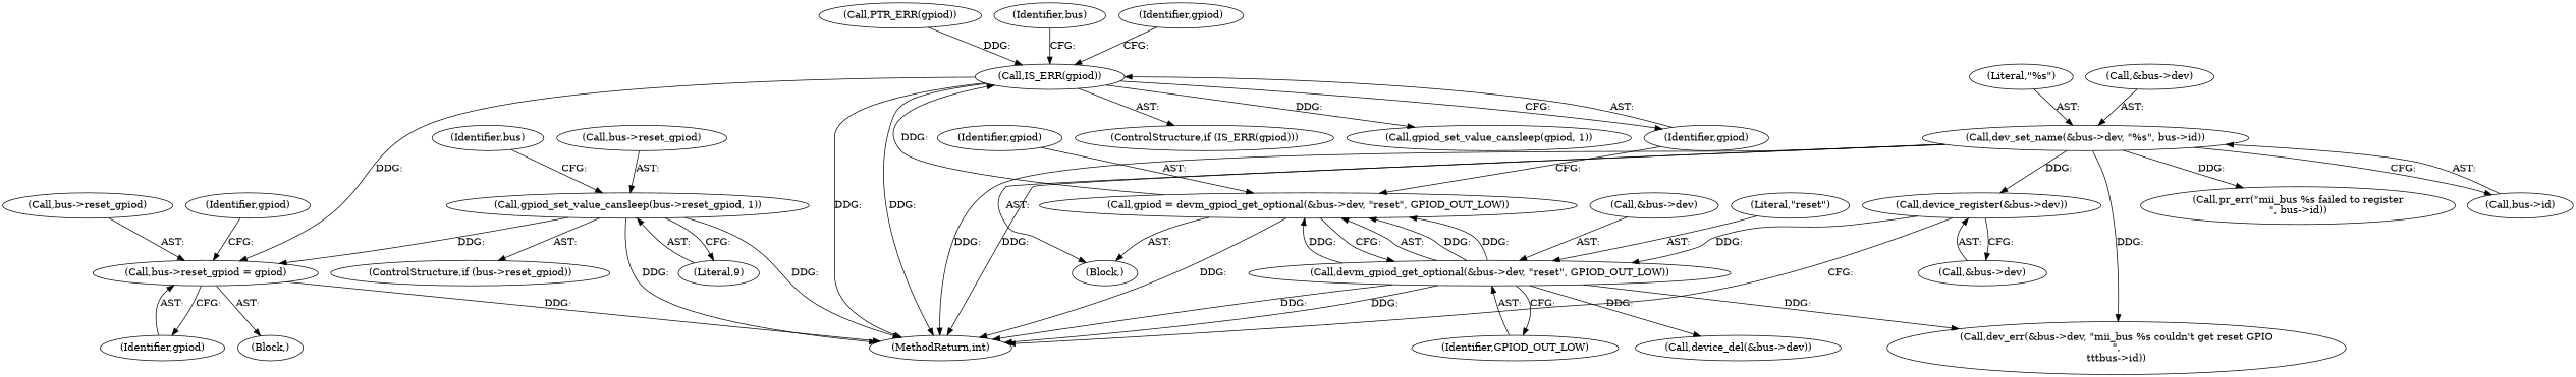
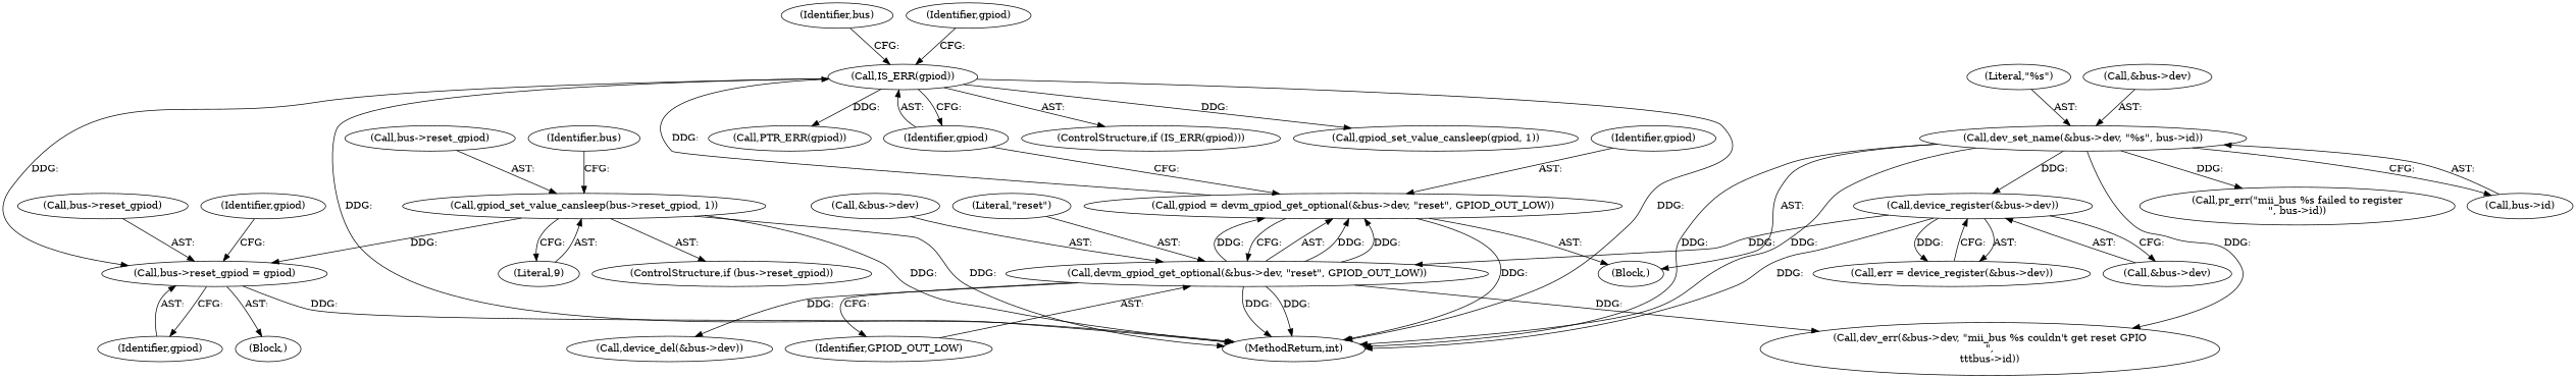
  digraph {
    n1 [label="(Call,bus->reset_gpiod = gpiod)"]
    n2 [label="(Identifier,gpiod)"]
    n3 [label="(Block,)"]
    n4 [label="(MethodReturn,int)"]
    n5 [label="(Call,gpiod_set_value_cansleep(bus->reset_gpiod, 1))"]
    n6 [label="(Literal,9)"]
    n7 [label="(ControlStructure,if (bus->reset_gpiod))"]
    n8 [label="(Call,IS_ERR(gpiod))"]
    n9 [label="(Identifier,gpiod)"]
    n10 [label="(Call,PTR_ERR(gpiod))"]
    n11 [label="(ControlStructure,if (IS_ERR(gpiod)))"]
    n12 [label="(Call,gpiod_set_value_cansleep(gpiod, 1))"]
    n13 [label="(Call,gpiod = devm_gpiod_get_optional(&bus->dev, \"reset\", GPIOD_OUT_LOW))"]
    n14 [label="(Call,devm_gpiod_get_optional(&bus->dev, \"reset\", GPIOD_OUT_LOW))"]
    n15 [label="(Block,)"]
    n16 [label="(Call,device_del(&bus->dev))"]
    n17 [label="(Call,dev_err(&bus->dev, \"mii_bus %s couldn't get reset GPIO\n\",\n\t\t\tbus->id))"]
    n18 [label="(Identifier,GPIOD_OUT_LOW)"]
    n19 [label="(Call,device_register(&bus->dev))"]
    n20 [label="(Call,&bus->dev)"]
+   n21 [label="(Call,err = device_register(&bus->dev))"]
    n22 [label="(Call,dev_set_name(&bus->dev, \"%s\", bus->id))"]
    n23 [label="(Call,pr_err(\"mii_bus %s failed to register\n\", bus->id))"]
    n24 [label="(Call,bus->id)"]
    n25 [label="(Identifier,bus)"]
    n26 [label="(Identifier,gpiod)"]
    n27 [label="(Literal,\"%s\")"]
    n28 [label="(Call,&bus->dev)"]
    n29 [label="(Call,&bus->dev)"]
    n30 [label="(Identifier,gpiod)"]
    n31 [label="(Call,bus->reset_gpiod)"]
    n32 [label="(Call,bus->reset_gpiod)"]
    n33 [label="(Identifier,bus)"]
    n34 [label="(Identifier,gpiod)"]
    n35 [label="(Literal,\"reset\")"]
    n1 -> n2 [label="CFG: "]
    n1 -> n3 [label="AST: "]
    n1 -> n4 [label="DDG: "]
    n2 -> n1 [label="AST: "]
    n5 -> n1 [label="DDG: "]
    n5 -> n4 [label="DDG: "]
    n5 -> n4 [label="DDG: "]
    n5 -> n6 [label="CFG: "]
    n5 -> n7 [label="AST: "]
    n6 -> n5 [label="AST: "]
    n8 -> n1 [label="DDG: "]
    n8 -> n4 [label="DDG: "]
    n8 -> n4 [label="DDG: "]
    n8 -> n9 [label="CFG: "]
-   n10 -> n8 [label="DDG: "]
+   n8 -> n10 [label="DDG: "]
    n8 -> n11 [label="AST: "]
    n8 -> n12 [label="DDG: "]
    n9 -> n8 [label="AST: "]
    n9 -> n13 [label="CFG: "]
    n13 -> n4 [label="DDG: "]
    n13 -> n8 [label="DDG: "]
    n13 -> n14 [label="CFG: "]
    n13 -> n15 [label="AST: "]
    n14 -> n4 [label="DDG: "]
    n14 -> n4 [label="DDG: "]
    n14 -> n13 [label="AST: "]
    n14 -> n13 [label="DDG: "]
    n14 -> n13 [label="DDG: "]
    n14 -> n13 [label="DDG: "]
    n14 -> n16 [label="DDG: "]
    n14 -> n17 [label="DDG: "]
    n14 -> n18 [label="CFG: "]
    n18 -> n14 [label="AST: "]
-   n19 -> n4 [label="CFG: "]
+   n19 -> n4 [label="DDG: "]
    n19 -> n14 [label="DDG: "]
    n19 -> n20 [label="CFG: "]
+   n19 -> n21 [label="AST: "]
+   n19 -> n21 [label="DDG: "]
    n20 -> n19 [label="AST: "]
+   n21 -> n19 [label="CFG: "]
    n22 -> n4 [label="DDG: "]
    n22 -> n4 [label="DDG: "]
    n22 -> n15 [label="AST: "]
    n22 -> n17 [label="DDG: "]
    n22 -> n19 [label="DDG: "]
    n22 -> n23 [label="DDG: "]
    n22 -> n24 [label="CFG: "]
    n24 -> n22 [label="AST: "]
    n25 -> n5 [label="CFG: "]
    n26 -> n1 [label="CFG: "]
    n27 -> n22 [label="AST: "]
    n28 -> n14 [label="AST: "]
    n29 -> n22 [label="AST: "]
    n30 -> n13 [label="AST: "]
    n31 -> n1 [label="AST: "]
    n32 -> n5 [label="AST: "]
    n33 -> n8 [label="CFG: "]
    n34 -> n8 [label="CFG: "]
    n35 -> n14 [label="AST: "]
  }
